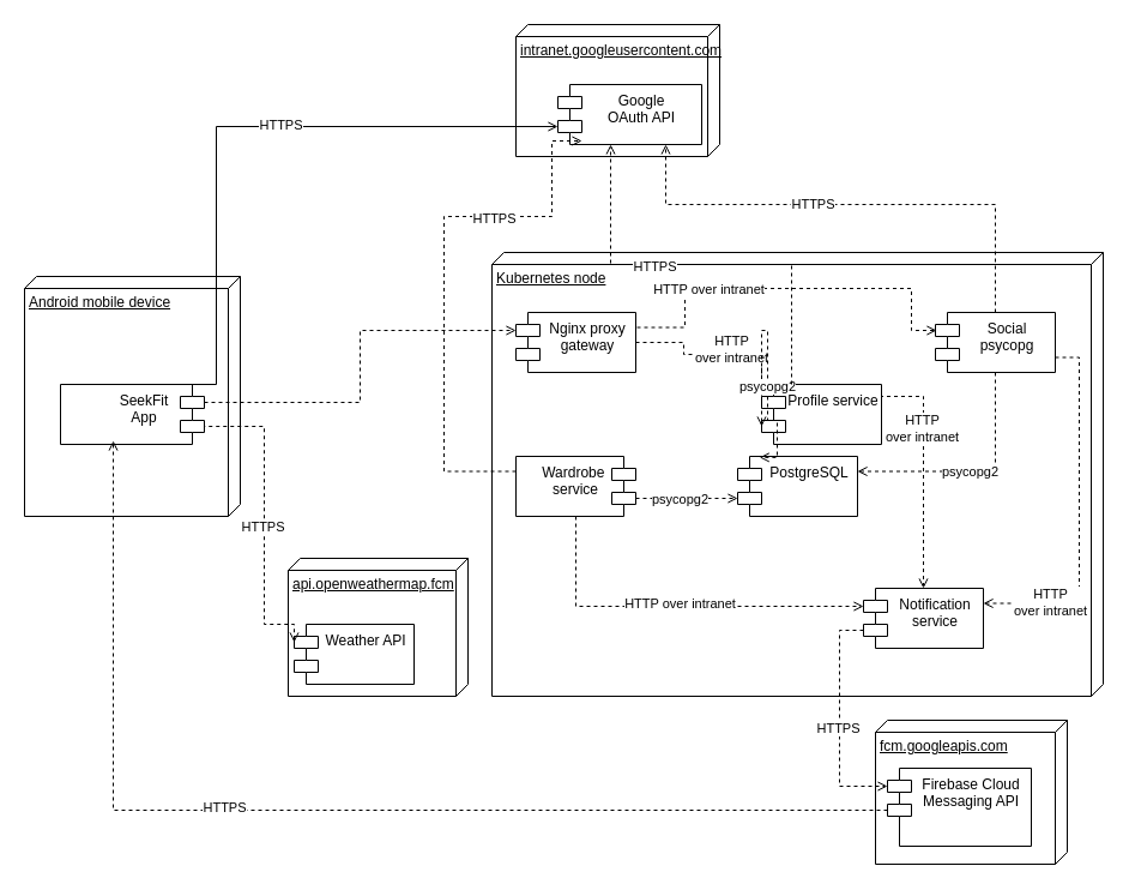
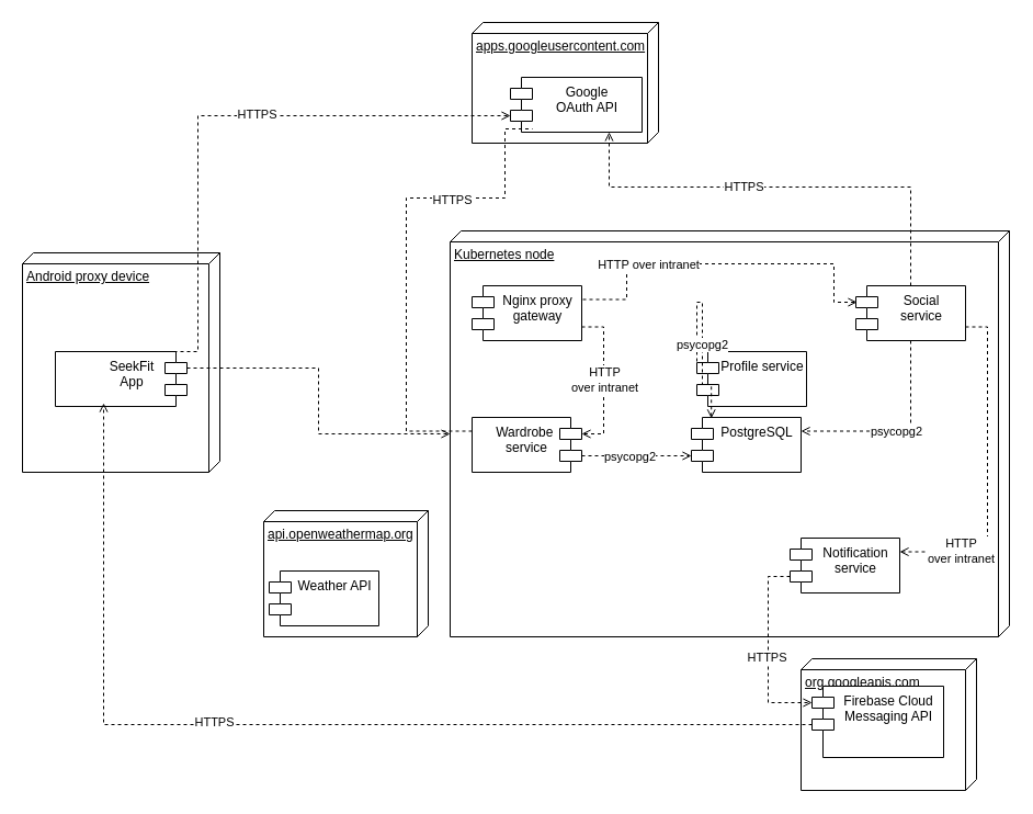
  <mxCell id="0" />
  <mxCell id="1" parent="0" />
  <mxCell id="2" value="Kubernetes node" style="verticalAlign=top;align=left;spacingTop=8;spacingLeft=2;spacingRight=12;shape=cube;size=10;direction=south;fontStyle=4;html=1;whiteSpace=wrap;" vertex="1" parent="1"><mxGeometry x="410" y="210" width="510" height="370" as="geometry" /></mxCell>
- <mxCell id="3" value="Android mobile device" style="verticalAlign=top;align=left;spacingTop=8;spacingLeft=2;spacingRight=12;shape=cube;size=10;direction=south;fontStyle=4;html=1;whiteSpace=wrap;" vertex="1" parent="1"><mxGeometry x="20" y="230" width="180" height="200" as="geometry" /></mxCell>
+ <mxCell id="3" value="Android proxy device" style="verticalAlign=top;align=left;spacingTop=8;spacingLeft=2;spacingRight=12;shape=cube;size=10;direction=south;fontStyle=4;html=1;whiteSpace=wrap;" vertex="1" parent="1"><mxGeometry x="20" y="230" width="180" height="200" as="geometry" /></mxCell>
  <mxCell id="4" value="&lt;div&gt;SeekFit&lt;/div&gt;&lt;div&gt;App&lt;br&gt;&lt;/div&gt;" style="shape=module;align=left;spacingLeft=20;align=center;verticalAlign=top;whiteSpace=wrap;html=1;direction=west;" vertex="1" parent="1"><mxGeometry x="50" y="320" width="120" height="50" as="geometry" /></mxCell>
  <mxCell id="5" value="Nginx proxy gateway" style="shape=module;align=left;spacingLeft=20;align=center;verticalAlign=top;whiteSpace=wrap;html=1;" vertex="1" parent="1"><mxGeometry x="430" y="260" width="100" height="50" as="geometry" /></mxCell>
- <mxCell id="6" value="PostgreSQL" style="shape=module;align=left;spacingLeft=20;align=center;verticalAlign=top;whiteSpace=wrap;html=1;" vertex="1" parent="1"><mxGeometry x="615" y="380" width="100" height="50" as="geometry" /></mxCell>
- <mxCell id="7" style="edgeStyle=orthogonalEdgeStyle;rounded=0;orthogonalLoop=1;jettySize=auto;html=1;exitX=1;exitY=0.75;exitDx=0;exitDy=0;entryX=0.5;entryY=0;entryDx=0;entryDy=0;dashed=1;endArrow=open;endFill=0;" edge="1" parent="1" source="9" target="11"><mxGeometry relative="1" as="geometry"><Array as="points"><mxPoint x="700" y="330" /><mxPoint x="770" y="330" /></Array></mxGeometry></mxCell>
- <mxCell id="8" value="&lt;div&gt;HTTP&lt;/div&gt;&lt;div&gt;over intranet&lt;br&gt;&lt;/div&gt;" style="edgeLabel;html=1;align=center;verticalAlign=middle;resizable=0;points=[];" vertex="1" connectable="0" parent="7"><mxGeometry x="0.088" y="-2" relative="1" as="geometry"><mxPoint as="offset" /></mxGeometry></mxCell>
+ <mxCell id="6" value="PostgreSQL" style="shape=module;align=left;spacingLeft=20;align=center;verticalAlign=top;whiteSpace=wrap;html=1;" vertex="1" parent="1"><mxGeometry x="630" y="380" width="100" height="50" as="geometry" /></mxCell>
  <mxCell id="9" value="Profile service" style="shape=module;align=left;spacingLeft=20;align=center;verticalAlign=top;whiteSpace=wrap;html=1;" vertex="1" parent="1"><mxGeometry x="635" y="320" width="100" height="50" as="geometry" /></mxCell>
  <mxCell id="10" value="&lt;div style=&quot;padding-left: 0px; margin-right: 0px; margin-left: -20px;&quot; align=&quot;center&quot;&gt;Wardrobe&amp;nbsp;&lt;/div&gt;&lt;div style=&quot;padding-left: 0px; margin-right: 0px; margin-left: -20px;&quot; align=&quot;center&quot;&gt;service&lt;/div&gt;" style="shape=module;align=center;spacingLeft=20;align=center;verticalAlign=top;whiteSpace=wrap;html=1;direction=west;" vertex="1" parent="1"><mxGeometry x="430" y="380" width="100" height="50" as="geometry" /></mxCell>
  <mxCell id="11" value="&lt;div&gt;Notification&lt;/div&gt;&lt;div&gt;service&lt;br&gt;&lt;/div&gt;" style="shape=module;align=left;spacingLeft=20;align=center;verticalAlign=top;whiteSpace=wrap;html=1;" vertex="1" parent="1"><mxGeometry x="720" y="490" width="100" height="50" as="geometry" /></mxCell>
- <mxCell id="12" style="edgeStyle=orthogonalEdgeStyle;rounded=0;orthogonalLoop=1;jettySize=auto;html=1;exitX=0;exitY=0;exitDx=0;exitDy=35;exitPerimeter=0;entryX=0;entryY=0;entryDx=0;entryDy=15;entryPerimeter=0;dashed=1;endArrow=open;endFill=0;" edge="1" parent="1" source="4" target="5"><mxGeometry relative="1" as="geometry" /></mxCell>
- <mxCell id="13" value="api.openweathermap.fcm" style="verticalAlign=top;align=left;spacingTop=8;spacingLeft=2;spacingRight=12;shape=cube;size=10;direction=south;fontStyle=4;html=1;whiteSpace=wrap;" vertex="1" parent="1"><mxGeometry x="240" y="465" width="150" height="115" as="geometry" /></mxCell>
- <mxCell id="14" value="fcm.googleapis.com" style="verticalAlign=top;align=left;spacingTop=8;spacingLeft=2;spacingRight=12;shape=cube;size=10;direction=south;fontStyle=4;html=1;whiteSpace=wrap;" vertex="1" parent="1"><mxGeometry x="730" y="600" width="160" height="120" as="geometry" /></mxCell>
+ <mxCell id="12" style="edgeStyle=orthogonalEdgeStyle;rounded=0;orthogonalLoop=1;jettySize=auto;html=1;exitX=0;exitY=0;exitDx=0;exitDy=35;exitPerimeter=0;dashed=1;endArrow=open;endFill=0;" edge="1" parent="1" source="4" target="2"><mxGeometry relative="1" as="geometry" /></mxCell>
+ <mxCell id="13" value="api.openweathermap.org" style="verticalAlign=top;align=left;spacingTop=8;spacingLeft=2;spacingRight=12;shape=cube;size=10;direction=south;fontStyle=4;html=1;whiteSpace=wrap;" vertex="1" parent="1"><mxGeometry x="240" y="465" width="150" height="115" as="geometry" /></mxCell>
+ <mxCell id="14" value="org.googleapis.com" style="verticalAlign=top;align=left;spacingTop=8;spacingLeft=2;spacingRight=12;shape=cube;size=10;direction=south;fontStyle=4;html=1;whiteSpace=wrap;" vertex="1" parent="1"><mxGeometry x="730" y="600" width="160" height="120" as="geometry" /></mxCell>
  <mxCell id="15" value="Weather API" style="shape=module;align=left;spacingLeft=20;align=center;verticalAlign=top;whiteSpace=wrap;html=1;" vertex="1" parent="1"><mxGeometry x="245" y="520" width="100" height="50" as="geometry" /></mxCell>
- <mxCell id="16" value="Firebase Cloud Messaging API" style="shape=module;align=left;spacingLeft=20;align=center;verticalAlign=top;whiteSpace=wrap;html=1;" vertex="1" parent="1"><mxGeometry x="740" y="640" width="120" height="65" as="geometry" /></mxCell>
+ <mxCell id="16" value="Firebase Cloud Messaging API" style="shape=module;align=left;spacingLeft=20;align=center;verticalAlign=top;whiteSpace=wrap;html=1;" vertex="1" parent="1"><mxGeometry x="740" y="625" width="120" height="65" as="geometry" /></mxCell>
  <mxCell id="17" style="edgeStyle=orthogonalEdgeStyle;rounded=0;orthogonalLoop=1;jettySize=auto;html=1;exitX=0;exitY=0;exitDx=0;exitDy=35;exitPerimeter=0;entryX=0;entryY=0;entryDx=0;entryDy=15;entryPerimeter=0;dashed=1;endArrow=open;endFill=0;" edge="1" parent="1" source="11" target="16"><mxGeometry relative="1" as="geometry" /></mxCell>
  <mxCell id="18" value="HTTPS" style="edgeLabel;html=1;align=center;verticalAlign=middle;resizable=0;points=[];" vertex="1" connectable="0" parent="17"><mxGeometry x="0.059" y="-2" relative="1" as="geometry"><mxPoint as="offset" /></mxGeometry></mxCell>
- <mxCell id="19" style="edgeStyle=orthogonalEdgeStyle;rounded=0;orthogonalLoop=1;jettySize=auto;html=1;exitX=0;exitY=0;exitDx=0;exitDy=15;exitPerimeter=0;entryX=0;entryY=0;entryDx=0;entryDy=15;entryPerimeter=0;endArrow=none;endFill=0;dashed=1;startArrow=open;startFill=0;" edge="1" parent="1" source="15" target="4"><mxGeometry relative="1" as="geometry"><Array as="points"><mxPoint x="220" y="520" /><mxPoint x="220" y="355" /></Array></mxGeometry></mxCell>
- <mxCell id="20" value="HTTPS" style="edgeLabel;html=1;align=center;verticalAlign=middle;resizable=0;points=[];" vertex="1" connectable="0" parent="19"><mxGeometry x="-0.047" y="2" relative="1" as="geometry"><mxPoint as="offset" /></mxGeometry></mxCell>
  <mxCell id="21" style="edgeStyle=orthogonalEdgeStyle;rounded=0;orthogonalLoop=1;jettySize=auto;html=1;exitX=0;exitY=0;exitDx=0;exitDy=35;exitPerimeter=0;entryX=0.633;entryY=0.06;entryDx=0;entryDy=0;entryPerimeter=0;dashed=1;endArrow=open;endFill=0;" edge="1" parent="1" source="16" target="4"><mxGeometry relative="1" as="geometry" /></mxCell>
  <mxCell id="22" value="HTTPS" style="edgeLabel;html=1;align=center;verticalAlign=middle;resizable=0;points=[];" vertex="1" connectable="0" parent="21"><mxGeometry x="0.162" y="-3" relative="1" as="geometry"><mxPoint as="offset" /></mxGeometry></mxCell>
  <mxCell id="23" style="edgeStyle=orthogonalEdgeStyle;rounded=0;orthogonalLoop=1;jettySize=auto;html=1;exitX=0.5;exitY=1;exitDx=0;exitDy=0;entryX=1;entryY=0.25;entryDx=0;entryDy=0;dashed=1;endArrow=open;endFill=0;" edge="1" parent="1" source="27" target="6"><mxGeometry relative="1" as="geometry" /></mxCell>
  <mxCell id="24" value="psycopg2" style="edgeLabel;html=1;align=center;verticalAlign=middle;resizable=0;points=[];" vertex="1" connectable="0" parent="23"><mxGeometry x="0.053" relative="1" as="geometry"><mxPoint as="offset" /></mxGeometry></mxCell>
  <mxCell id="25" style="edgeStyle=orthogonalEdgeStyle;rounded=0;orthogonalLoop=1;jettySize=auto;html=1;exitX=1;exitY=0.75;exitDx=0;exitDy=0;entryX=1;entryY=0.25;entryDx=0;entryDy=0;endArrow=open;endFill=0;dashed=1;" edge="1" parent="1" source="27" target="11"><mxGeometry relative="1" as="geometry" /></mxCell>
  <mxCell id="26" value="&lt;div&gt;HTTP&lt;/div&gt;&lt;div&gt;over intranet&lt;br&gt;&lt;/div&gt;" style="edgeLabel;html=1;align=center;verticalAlign=middle;resizable=0;points=[];" vertex="1" connectable="0" parent="25"><mxGeometry x="0.639" y="-1" relative="1" as="geometry"><mxPoint as="offset" /></mxGeometry></mxCell>
- <mxCell id="27" value="&lt;div&gt;Social&lt;/div&gt;&lt;div&gt;psycopg&lt;br&gt;&lt;/div&gt;" style="shape=module;align=left;spacingLeft=20;align=center;verticalAlign=top;whiteSpace=wrap;html=1;" vertex="1" parent="1"><mxGeometry x="780" y="260" width="100" height="50" as="geometry" /></mxCell>
+ <mxCell id="27" value="&lt;div&gt;Social&lt;/div&gt;&lt;div&gt;service&lt;br&gt;&lt;/div&gt;" style="shape=module;align=left;spacingLeft=20;align=center;verticalAlign=top;whiteSpace=wrap;html=1;" vertex="1" parent="1"><mxGeometry x="780" y="260" width="100" height="50" as="geometry" /></mxCell>
  <mxCell id="28" style="edgeStyle=orthogonalEdgeStyle;rounded=0;orthogonalLoop=1;jettySize=auto;html=1;exitX=1;exitY=0.25;exitDx=0;exitDy=0;entryX=0;entryY=0;entryDx=0;entryDy=15;entryPerimeter=0;dashed=1;endArrow=open;endFill=0;" edge="1" parent="1"><mxGeometry relative="1" as="geometry"><mxPoint x="531" y="272.5" as="sourcePoint" /><mxPoint x="781" y="275" as="targetPoint" /><Array as="points"><mxPoint x="571" y="273" /><mxPoint x="571" y="240" /><mxPoint x="760" y="240" /><mxPoint x="760" y="275" /></Array></mxGeometry></mxCell>
  <mxCell id="29" value="HTTP over intranet" style="edgeLabel;html=1;align=center;verticalAlign=middle;resizable=0;points=[];" vertex="1" connectable="0" parent="28"><mxGeometry x="0.112" relative="1" as="geometry"><mxPoint x="-85" as="offset" /></mxGeometry></mxCell>
- <mxCell id="30" style="edgeStyle=orthogonalEdgeStyle;rounded=0;orthogonalLoop=1;jettySize=auto;html=1;exitX=1;exitY=0.5;exitDx=0;exitDy=0;entryX=0;entryY=0;entryDx=0;entryDy=35;entryPerimeter=0;dashed=1;endArrow=open;endFill=0;" edge="1" parent="1" source="5" target="9"><mxGeometry relative="1" as="geometry"><Array as="points"><mxPoint x="570" y="285" /><mxPoint x="570" y="295" /></Array></mxGeometry></mxCell>
- <mxCell id="31" value="&lt;div&gt;HTTP&lt;/div&gt;&lt;div&gt;over intranet&lt;br&gt;&lt;/div&gt;" style="edgeLabel;html=1;align=center;verticalAlign=middle;resizable=0;points=[];" vertex="1" connectable="0" parent="30"><mxGeometry x="-0.139" relative="1" as="geometry"><mxPoint x="14" y="-5" as="offset" /></mxGeometry></mxCell>
+ <mxCell id="32" style="edgeStyle=orthogonalEdgeStyle;rounded=0;orthogonalLoop=1;jettySize=auto;html=1;exitX=1;exitY=0.75;exitDx=0;exitDy=0;entryX=0;entryY=0;entryDx=0;entryDy=35;entryPerimeter=0;endArrow=open;endFill=0;dashed=1;" edge="1" parent="1" source="5" target="10"><mxGeometry relative="1" as="geometry" /></mxCell>
+ <mxCell id="33" value="&lt;div&gt;HTTP&lt;/div&gt;&lt;div&gt;over intranet&lt;br&gt;&lt;/div&gt;" style="edgeLabel;html=1;align=center;verticalAlign=middle;resizable=0;points=[];" vertex="1" connectable="0" parent="32"><mxGeometry x="0.033" relative="1" as="geometry"><mxPoint y="-3" as="offset" /></mxGeometry></mxCell>
  <mxCell id="34" style="edgeStyle=orthogonalEdgeStyle;rounded=0;orthogonalLoop=1;jettySize=auto;html=1;exitX=0;exitY=0;exitDx=0;exitDy=15;exitPerimeter=0;entryX=0;entryY=0;entryDx=0;entryDy=35;entryPerimeter=0;endArrow=open;endFill=0;dashed=1;" edge="1" parent="1" source="10" target="6"><mxGeometry relative="1" as="geometry" /></mxCell>
  <mxCell id="35" value="psycopg2" style="edgeLabel;html=1;align=center;verticalAlign=middle;resizable=0;points=[];" vertex="1" connectable="0" parent="34"><mxGeometry x="-0.15" relative="1" as="geometry"><mxPoint as="offset" /></mxGeometry></mxCell>
  <mxCell id="36" style="edgeStyle=orthogonalEdgeStyle;rounded=0;orthogonalLoop=1;jettySize=auto;html=1;exitX=0;exitY=0;exitDx=0;exitDy=15;exitPerimeter=0;entryX=0.182;entryY=0.017;entryDx=0;entryDy=0;entryPerimeter=0;dashed=1;endArrow=open;endFill=0;" edge="1" parent="1" source="9" target="6"><mxGeometry relative="1" as="geometry"><Array as="points"><mxPoint x="640" y="275" /><mxPoint x="640" y="350" /><mxPoint x="648" y="350" /></Array></mxGeometry></mxCell>
  <mxCell id="37" value="psycopg2" style="edgeLabel;html=1;align=center;verticalAlign=middle;resizable=0;points=[];" vertex="1" connectable="0" parent="36"><mxGeometry x="0.151" y="-1" relative="1" as="geometry"><mxPoint as="offset" /></mxGeometry></mxCell>
- <mxCell id="38" style="edgeStyle=orthogonalEdgeStyle;rounded=0;orthogonalLoop=1;jettySize=auto;html=1;exitX=0.5;exitY=0;exitDx=0;exitDy=0;entryX=0;entryY=0;entryDx=0;entryDy=15;entryPerimeter=0;dashed=1;endArrow=open;endFill=0;" edge="1" parent="1" source="10" target="11"><mxGeometry relative="1" as="geometry" /></mxCell>
- <mxCell id="39" value="HTTP over intranet" style="edgeLabel;html=1;align=center;verticalAlign=middle;resizable=0;points=[];" vertex="1" connectable="0" parent="38"><mxGeometry x="0.021" y="3" relative="1" as="geometry"><mxPoint as="offset" /></mxGeometry></mxCell>
- <mxCell id="40" value="intranet.googleusercontent.com" style="verticalAlign=top;align=left;spacingTop=8;spacingLeft=2;spacingRight=12;shape=cube;size=10;direction=south;fontStyle=4;html=1;whiteSpace=wrap;" vertex="1" parent="1"><mxGeometry x="430" y="20" width="170" height="110" as="geometry" /></mxCell>
+ <mxCell id="40" value="apps.googleusercontent.com" style="verticalAlign=top;align=left;spacingTop=8;spacingLeft=2;spacingRight=12;shape=cube;size=10;direction=south;fontStyle=4;html=1;whiteSpace=wrap;" vertex="1" parent="1"><mxGeometry x="430" y="20" width="170" height="110" as="geometry" /></mxCell>
  <mxCell id="41" value="&lt;div&gt;Google&lt;/div&gt;&lt;div&gt;OAuth API&lt;br&gt;&lt;/div&gt;" style="shape=module;align=left;spacingLeft=20;align=center;verticalAlign=top;whiteSpace=wrap;html=1;" vertex="1" parent="1"><mxGeometry x="465" y="70" width="120" height="50" as="geometry" /></mxCell>
- <mxCell id="42" style="edgeStyle=orthogonalEdgeStyle;rounded=0;orthogonalLoop=1;jettySize=auto;html=1;exitX=1;exitY=0.75;exitDx=0;exitDy=0;entryX=0.167;entryY=0.94;entryDx=0;entryDy=0;entryPerimeter=0;dashed=1;endArrow=open;endFill=0;" edge="1" parent="1" source="10" target="41"><mxGeometry relative="1" as="geometry"><Array as="points"><mxPoint x="370" y="393" /><mxPoint x="370" y="180" /><mxPoint x="460" y="180" /></Array></mxGeometry></mxCell>
+ <mxCell id="42" style="edgeStyle=orthogonalEdgeStyle;rounded=0;orthogonalLoop=1;jettySize=auto;html=1;exitX=1;exitY=0.75;exitDx=0;exitDy=0;entryX=0.167;entryY=0.94;entryDx=0;entryDy=0;entryPerimeter=0;dashed=1;endArrow=none;endFill=0;" edge="1" parent="1" source="10" target="41"><mxGeometry relative="1" as="geometry"><Array as="points"><mxPoint x="370" y="393" /><mxPoint x="370" y="180" /><mxPoint x="460" y="180" /></Array></mxGeometry></mxCell>
  <mxCell id="43" value="HTTPS" style="edgeLabel;html=1;align=center;verticalAlign=middle;resizable=0;points=[];" vertex="1" connectable="0" parent="42"><mxGeometry x="0.392" y="-1" relative="1" as="geometry"><mxPoint as="offset" /></mxGeometry></mxCell>
- <mxCell id="44" style="edgeStyle=orthogonalEdgeStyle;rounded=0;orthogonalLoop=1;jettySize=auto;html=1;exitX=0.25;exitY=0;exitDx=0;exitDy=0;entryX=0.367;entryY=1;entryDx=0;entryDy=0;entryPerimeter=0;dashed=1;endArrow=open;endFill=0;" edge="1" parent="1" source="9" target="41"><mxGeometry relative="1" as="geometry" /></mxCell>
- <mxCell id="45" value="HTTPS" style="edgeLabel;html=1;align=center;verticalAlign=middle;resizable=0;points=[];" vertex="1" connectable="0" parent="44"><mxGeometry x="0.226" y="1" relative="1" as="geometry"><mxPoint as="offset" /></mxGeometry></mxCell>
  <mxCell id="46" style="edgeStyle=orthogonalEdgeStyle;rounded=0;orthogonalLoop=1;jettySize=auto;html=1;exitX=0.5;exitY=0;exitDx=0;exitDy=0;entryX=0.75;entryY=1;entryDx=0;entryDy=0;dashed=1;endArrow=open;endFill=0;" edge="1" parent="1" source="27" target="41"><mxGeometry relative="1" as="geometry"><Array as="points"><mxPoint x="800" y="170" /><mxPoint x="530" y="170" /></Array></mxGeometry></mxCell>
  <mxCell id="47" value="HTTPS" style="edgeLabel;html=1;align=center;verticalAlign=middle;resizable=0;points=[];" vertex="1" connectable="0" parent="46"><mxGeometry x="0.169" y="-1" relative="1" as="geometry"><mxPoint as="offset" /></mxGeometry></mxCell>
- <mxCell id="48" style="edgeStyle=orthogonalEdgeStyle;rounded=0;orthogonalLoop=1;jettySize=auto;html=1;exitX=0.25;exitY=1;exitDx=0;exitDy=0;entryX=0;entryY=0;entryDx=0;entryDy=35;entryPerimeter=0;dashed=0;endArrow=open;endFill=0;" edge="1" parent="1" source="4" target="41"><mxGeometry relative="1" as="geometry"><Array as="points"><mxPoint x="180" y="320" /><mxPoint x="180" y="105" /></Array></mxGeometry></mxCell>
+ <mxCell id="48" style="edgeStyle=orthogonalEdgeStyle;rounded=0;orthogonalLoop=1;jettySize=auto;html=1;exitX=0.25;exitY=1;exitDx=0;exitDy=0;entryX=0;entryY=0;entryDx=0;entryDy=35;entryPerimeter=0;dashed=1;endArrow=open;endFill=0;" edge="1" parent="1" source="4" target="41"><mxGeometry relative="1" as="geometry"><Array as="points"><mxPoint x="180" y="320" /><mxPoint x="180" y="105" /></Array></mxGeometry></mxCell>
  <mxCell id="49" value="HTTPS" style="edgeLabel;html=1;align=center;verticalAlign=middle;resizable=0;points=[];" vertex="1" connectable="0" parent="48"><mxGeometry x="0.139" y="2" relative="1" as="geometry"><mxPoint as="offset" /></mxGeometry></mxCell>
